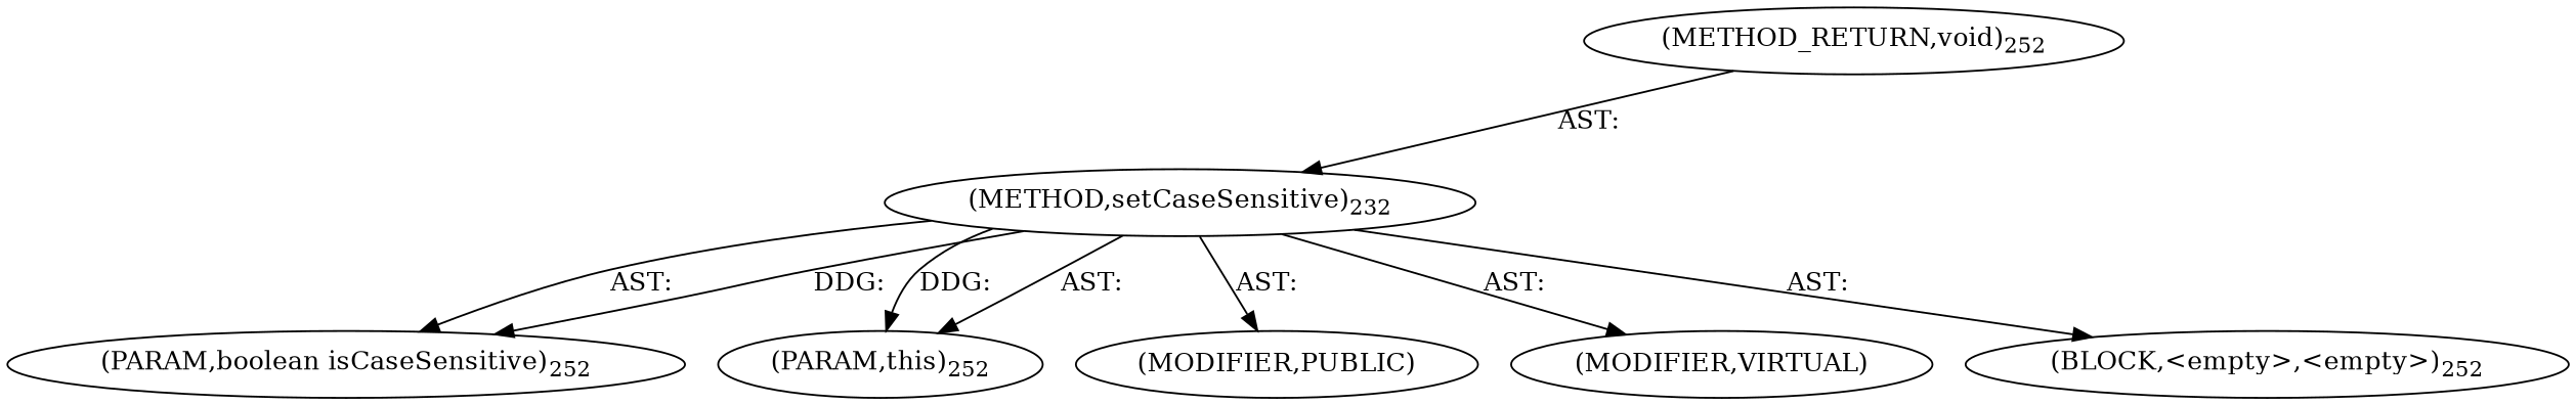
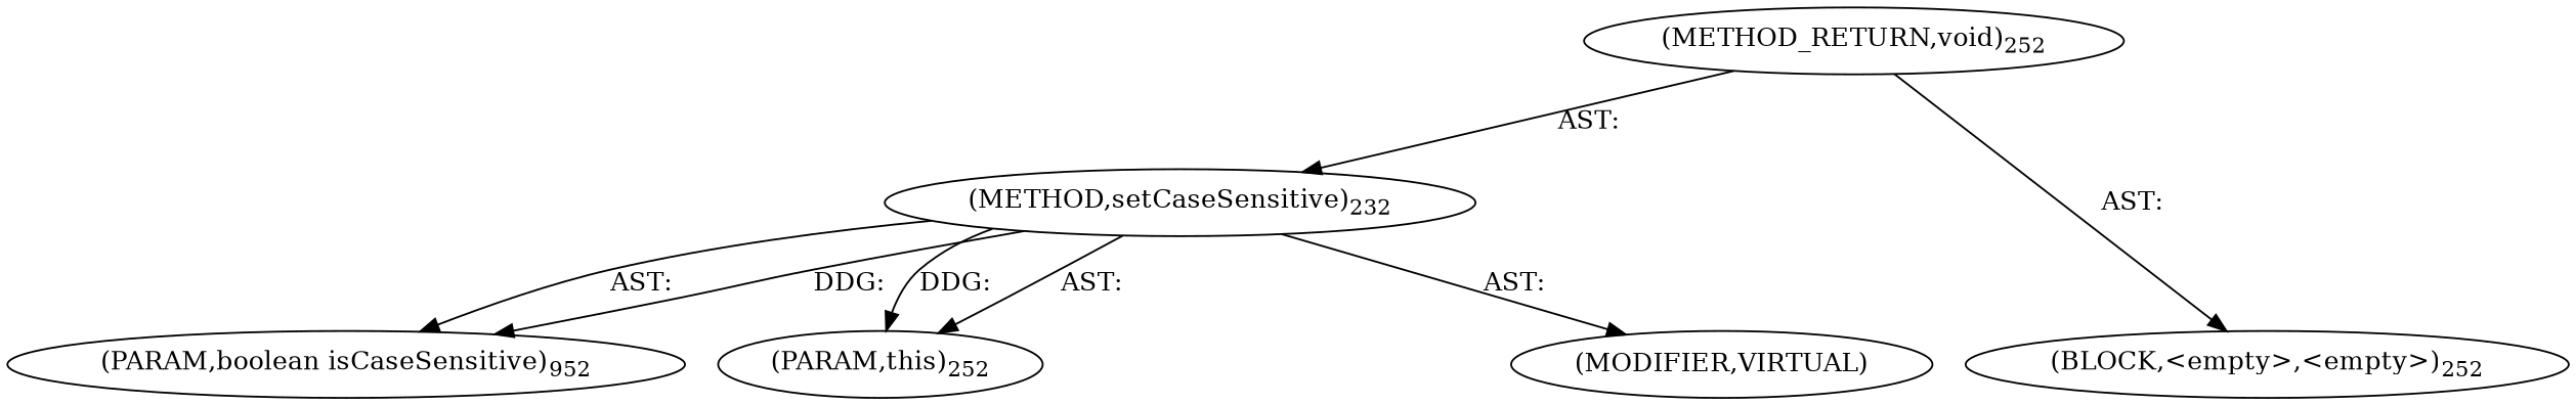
  digraph {
    n1 [label=<(METHOD,setCaseSensitive)<SUB>232</SUB>>]
    n2 [label=<(PARAM,this)<SUB>252</SUB>>]
-   n3 [label=<(PARAM,boolean isCaseSensitive)<SUB>252</SUB>>]
+   n3 [label=<(PARAM,boolean isCaseSensitive)<SUB>952</SUB>>]
    n4 [label=<(BLOCK,&lt;empty&gt;,&lt;empty&gt;)<SUB>252</SUB>>]
-   n5 [label=<(MODIFIER,PUBLIC)>]
    n6 [label=<(MODIFIER,VIRTUAL)>]
    n7 [label=<(METHOD_RETURN,void)<SUB>252</SUB>>]
    n1 -> n2 [label="AST: "]
    n1 -> n2 [label="DDG: "]
    n1 -> n3 [label="AST: "]
    n1 -> n3 [label="DDG: "]
-   n1 -> n4 [label="AST: "]
-   n1 -> n5 [label="AST: "]
+   n7 -> n4 [label="AST: "]
    n1 -> n6 [label="AST: "]
    n7 -> n1 [label="AST: "]
  }
